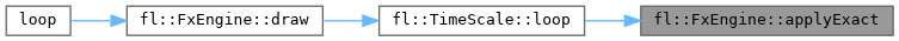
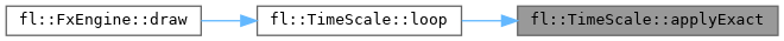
  digraph {
    fontname="DejaVu Sans Mono"
    rankdir=RL
    node [color=grey40 fillcolor=white fontname="DejaVu Sans Mono" fontsize=10 shape=box style=filled]
    edge [color=steelblue1 dir=back fontname="DejaVu Sans Mono" fontsize=10 labelfontname=Helvetica labelfontsize=10 style=solid]
-   n1 [color=gray40 fillcolor=grey60 fontcolor=black height=0.2 label="fl::FxEngine::applyExact" width=0.4]
+   n1 [color=gray40 fillcolor=grey60 fontcolor=black height=0.2 label="fl::TimeScale::applyExact" width=0.4]
    n2 [height=0.2 label="fl::TimeScale::loop" width=0.4]
    n3 [height=0.2 label="fl::FxEngine::draw" width=0.4]
-   n4 [height=0.2 label=loop width=0.4]
    n1 -> n2
    n2 -> n3
-   n3 -> n4
  }
